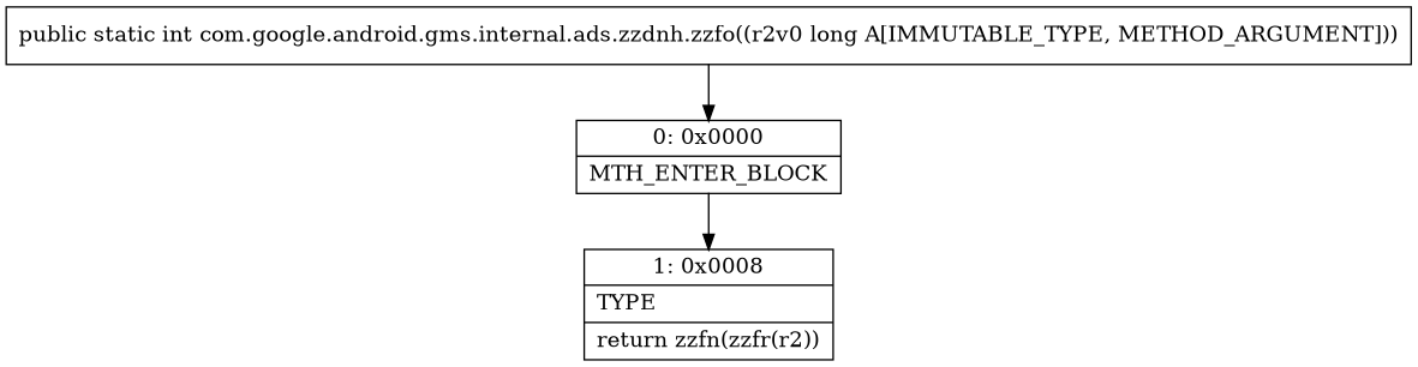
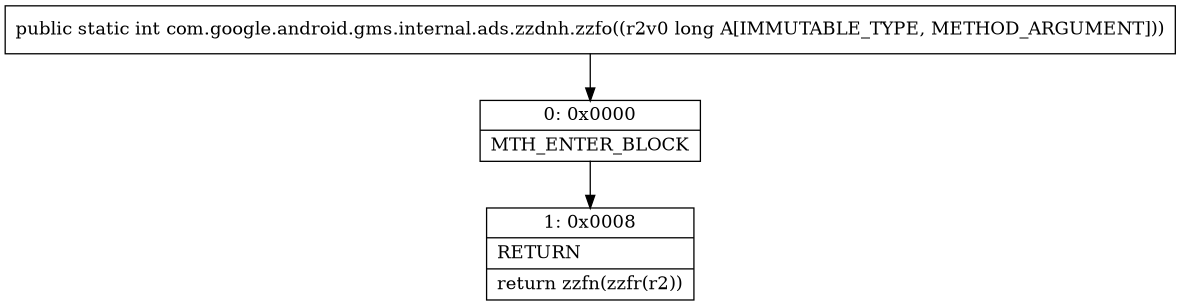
  digraph {
    node [shape=record]
    n1 [label="{0\:\ 0x0000|MTH_ENTER_BLOCK\l}"]
-   n2 [label="{1\:\ 0x0008|TYPE\l|return zzfn(zzfr(r2))\l}"]
+   n2 [label="{1\:\ 0x0008|RETURN\l|return zzfn(zzfr(r2))\l}"]
    n3 [label="{public static int com.google.android.gms.internal.ads.zzdnh.zzfo((r2v0 long A[IMMUTABLE_TYPE, METHOD_ARGUMENT])) }"]
    n1 -> n2
    n3 -> n1
  }
